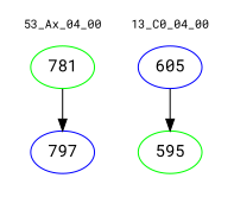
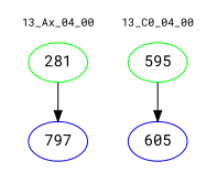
  digraph {
    fontname="Roboto Mono"
    node [color=green fontname="Roboto Mono"]
    edge [color=black fontname="Roboto Mono"]
-   n1 [label=781]
+   n1 [label=281]
    n2 [color=blue label=797]
    n3 [label=595]
    n4 [color=blue label=605]
    subgraph cluster_1 {
      color=white
      fontsize=10
-     label="53_Ax_04_00"
+     label="13_Ax_04_00"
      n1
      n2
    }
    subgraph cluster_2 {
      color=white
      fontsize=10
      label="13_C0_04_00"
      n3
      n4
    }
    n1 -> n2
-   n4 -> n3
+   n3 -> n4
  }
